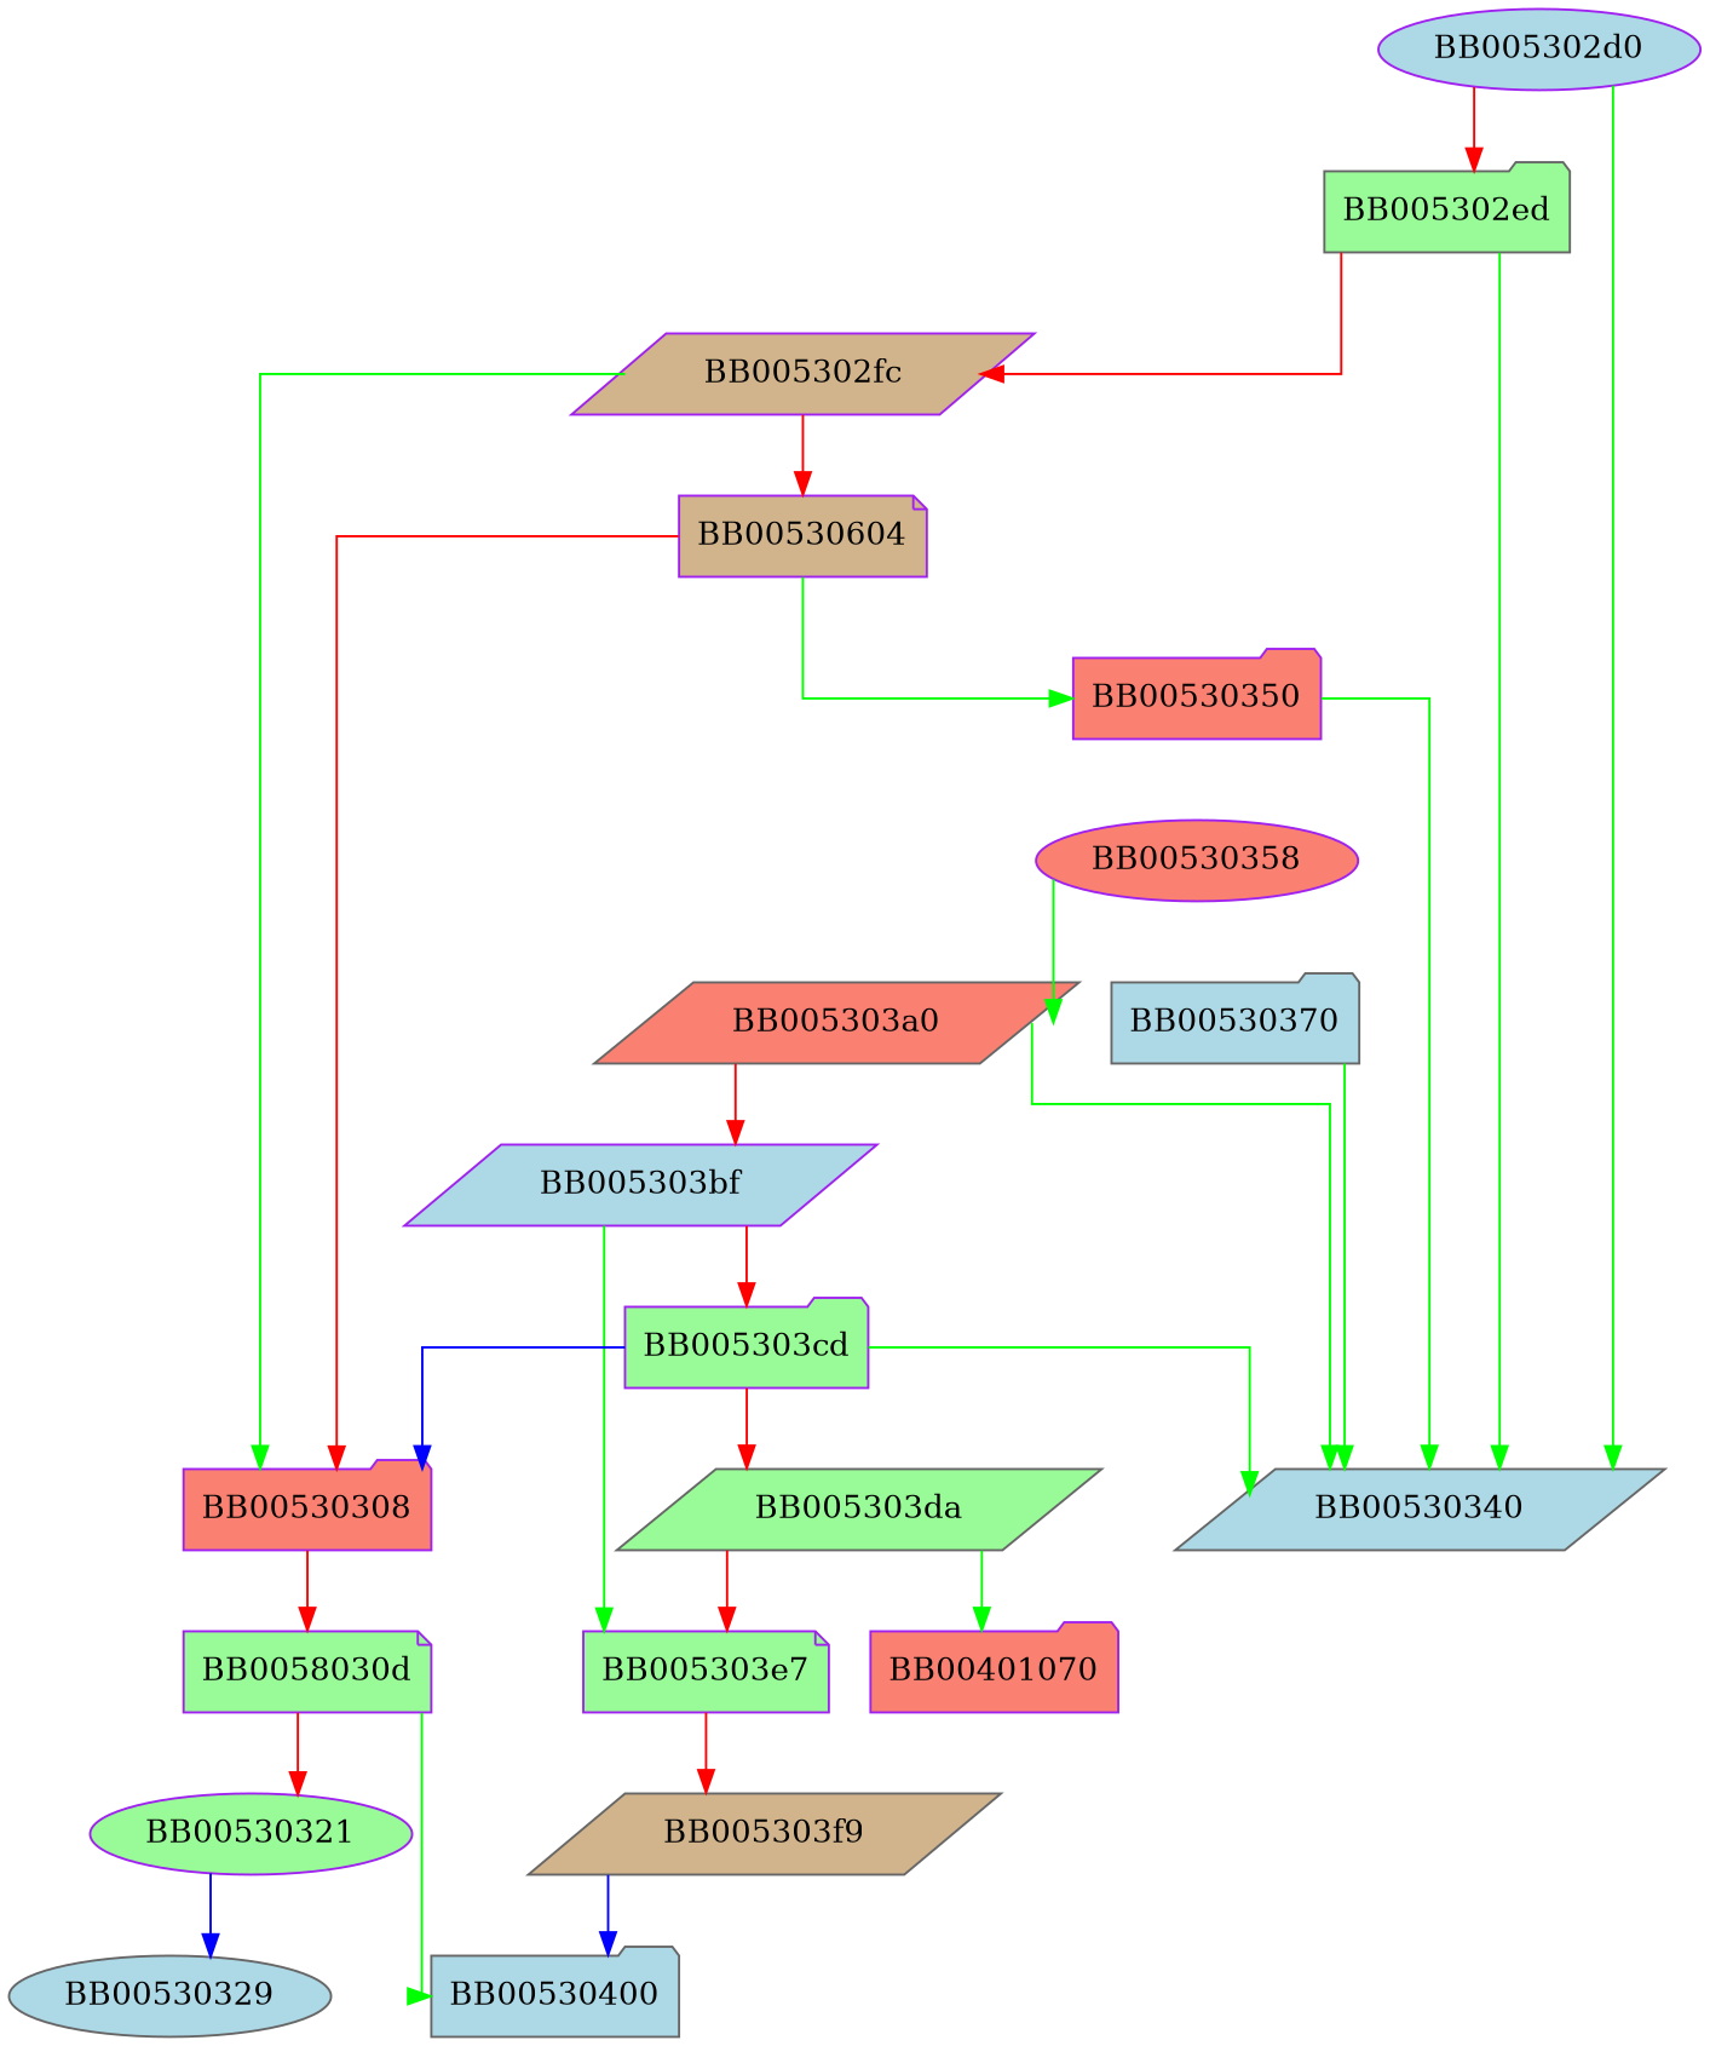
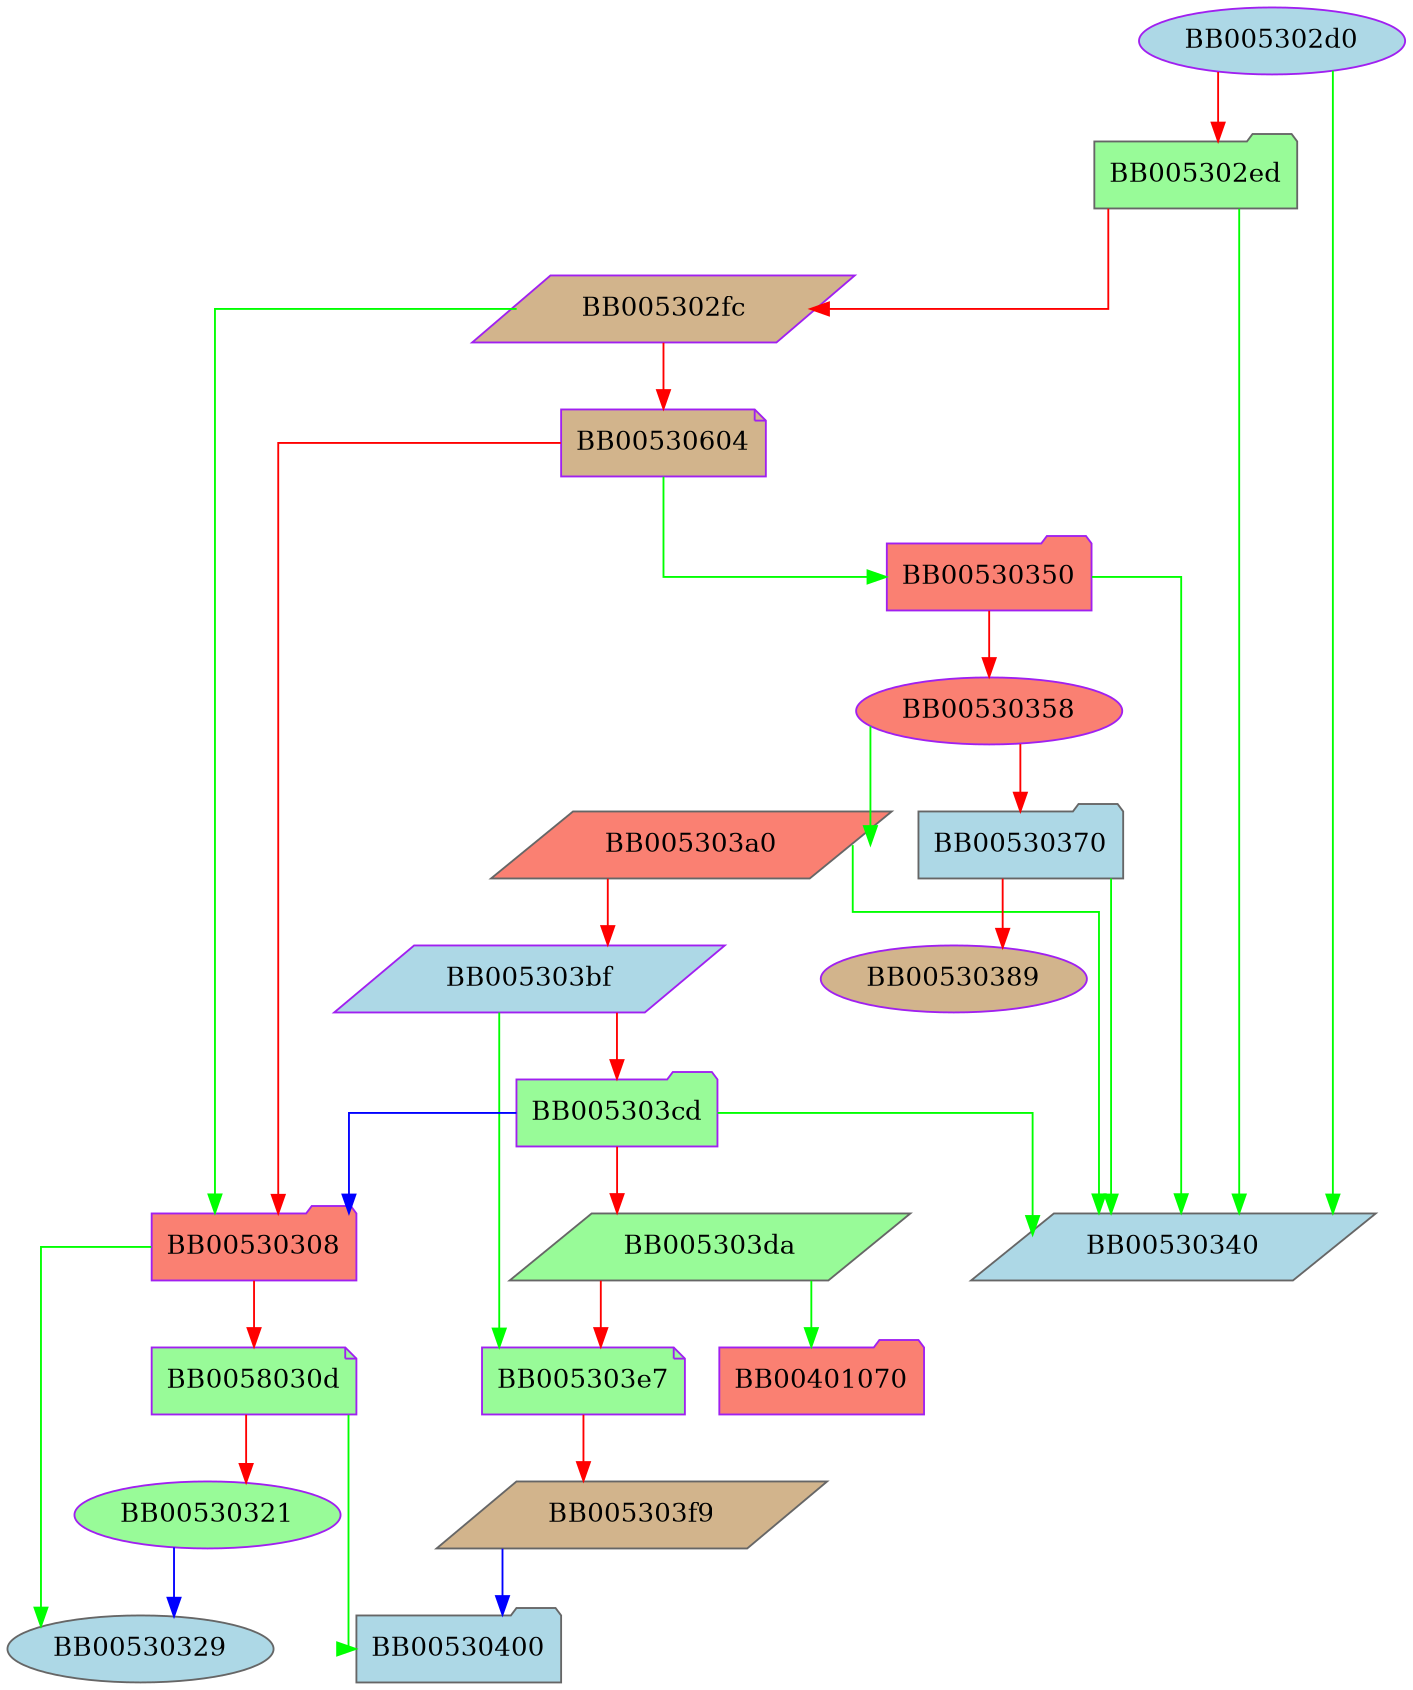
  digraph {
    splines=ortho
    node [color=purple fillcolor=lightblue shape=folder style=filled]
    edge [color=red]
    BB005302d0 [shape=ellipse]
    BB00530340 [color=gray40 shape=parallelogram]
    BB005302ed [color=gray40 fillcolor=palegreen]
    BB005302fc [fillcolor=tan shape=parallelogram]
    BB00530308 [fillcolor=salmon]
    n6 [fillcolor=tan label=BB00530604 shape=note]
    BB00530329 [color=gray40 shape=ellipse]
    n8 [fillcolor=palegreen label=BB0058030d shape=note]
    BB00530350 [fillcolor=salmon]
    BB00530400 [color=gray40]
    BB00530321 [fillcolor=palegreen shape=ellipse]
    BB00530358 [fillcolor=salmon shape=ellipse]
    BB005303a0 [color=gray40 fillcolor=salmon shape=parallelogram]
    BB00530370 [color=gray40]
    BB005303bf [shape=parallelogram]
+   BB00530389 [fillcolor=tan shape=ellipse]
    BB005303e7 [fillcolor=palegreen shape=note]
    BB005303cd [fillcolor=palegreen]
    BB005303f9 [color=gray40 fillcolor=tan shape=parallelogram]
    BB005303da [color=gray40 fillcolor=palegreen shape=parallelogram]
    BB00401070 [fillcolor=salmon]
    BB005302d0 -> BB00530340 [color=green]
    BB005302d0 -> BB005302ed
    BB005302ed -> BB00530340 [color=green]
    BB005302ed -> BB005302fc
    BB005302fc -> BB00530308 [color=green]
    BB005302fc -> n6
+   BB00530308 -> BB00530329 [color=green]
    BB00530308 -> n8
    n6 -> BB00530308
    n6 -> BB00530350 [color=green]
    n8 -> BB00530400 [color=green]
    n8 -> BB00530321
    BB00530350 -> BB00530340 [color=green]
+   BB00530350 -> BB00530358
    BB00530321 -> BB00530329 [color=blue]
    BB00530358 -> BB005303a0 [color=green]
+   BB00530358 -> BB00530370
    BB005303a0 -> BB00530340 [color=green]
    BB005303a0 -> BB005303bf
    BB00530370 -> BB00530340 [color=green]
+   BB00530370 -> BB00530389
    BB005303bf -> BB005303e7 [color=green]
    BB005303bf -> BB005303cd
    BB005303e7 -> BB005303f9
    BB005303cd -> BB00530340 [color=green]
    BB005303cd -> BB00530308 [color=blue]
    BB005303cd -> BB005303da
    BB005303f9 -> BB00530400 [color=blue]
    BB005303da -> BB005303e7
    BB005303da -> BB00401070 [color=green]
  }
